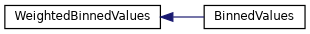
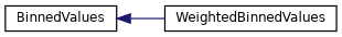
  digraph {
    rankdir=LR
    fontname="DejaVu Sans"
    node [color=black fillcolor=white fontname="DejaVu Sans" fontsize=10 shape=record style=filled]
    n1 [height=0.2 label=BinnedValues width=0.4]
    n2 [height=0.2 label=WeightedBinnedValues width=0.4]
-   n2 -> n1 [color=midnightblue dir=back fontname="DejaVu Sans" fontsize=10 labelfontname=Helvetica labelfontsize=10 style=solid]
+   n1 -> n2 [color=midnightblue dir=back fontname="DejaVu Sans" fontsize=10 labelfontname=Helvetica labelfontsize=10 style=solid]
  }
